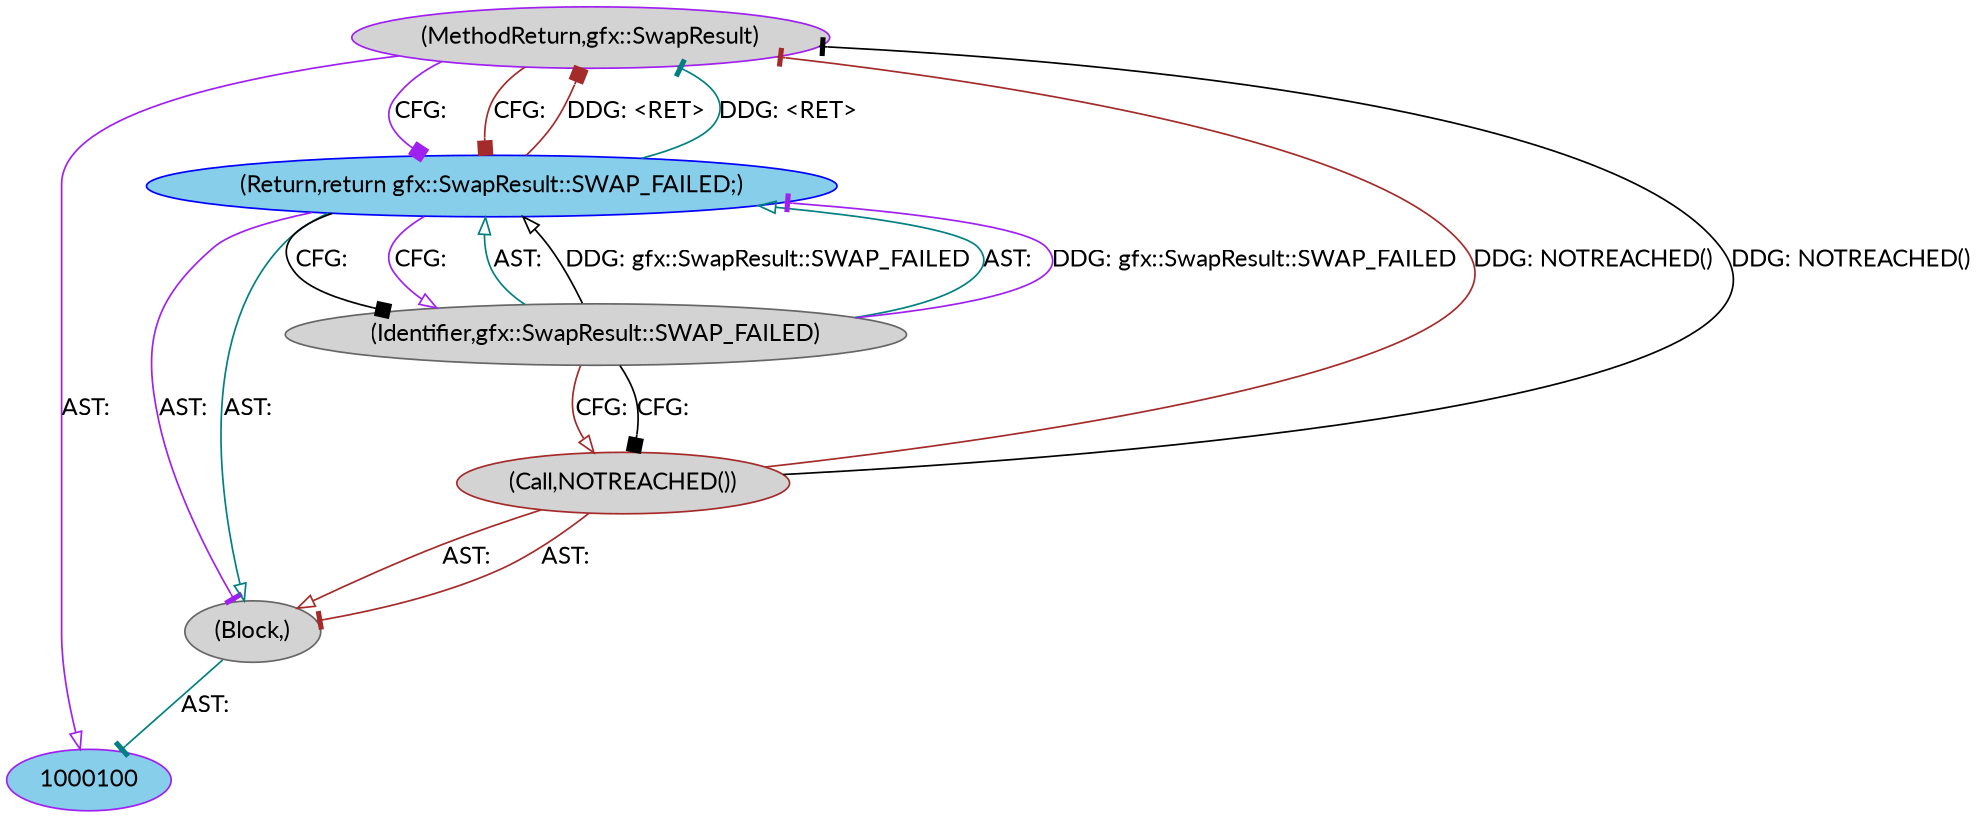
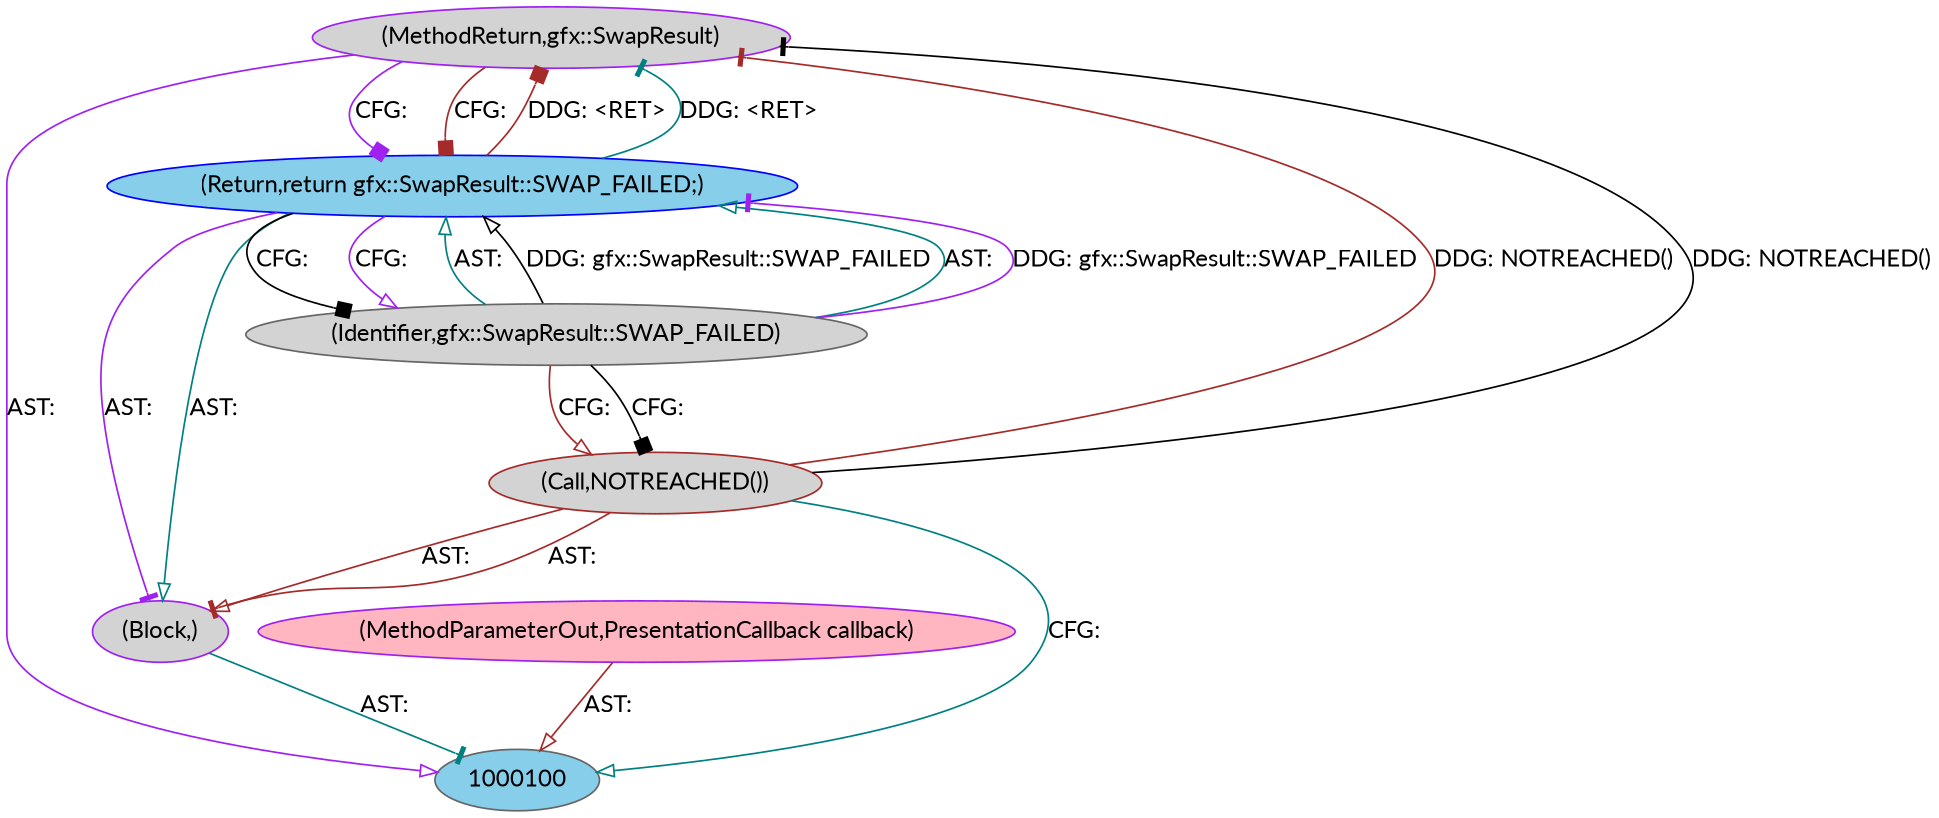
  digraph {
    fontname=Lato
    node [color=purple fillcolor=lightgrey fontname=Lato style=filled]
    edge [arrowhead=onormal color=brown fontname=Lato]
    n1 [label="(MethodReturn,gfx::SwapResult)"]
    n2 [color=blue fillcolor=skyblue label="(Return,return gfx::SwapResult::SWAP_FAILED;)"]
-   1000100 [fillcolor=skyblue]
-   n4 [color=gray40 label="(Block,)"]
+   1000100 [color=gray40 fillcolor=skyblue]
+   n4 [label="(Block,)"]
    n5 [color=gray40 label="(Identifier,gfx::SwapResult::SWAP_FAILED)"]
+   n6 [fillcolor=lightpink label="(MethodParameterOut,PresentationCallback callback)"]
    n7 [color=brown label="(Call,NOTREACHED())"]
    n1 -> n2 [arrowhead=box color=purple label="CFG: "]
    n1 -> n2 [arrowhead=box label="CFG: "]
    n1 -> 1000100 [color=purple label="AST: "]
    n2 -> n1 [arrowhead=box label="DDG: <RET>"]
    n2 -> n1 [arrowhead=tee color=teal label="DDG: <RET>"]
    n2 -> n4 [arrowhead=tee color=purple label="AST: "]
    n2 -> n4 [color=teal label="AST: "]
    n2 -> n5 [arrowhead=box color=black label="CFG: "]
    n2 -> n5 [color=purple label="CFG: "]
    n4 -> 1000100 [arrowhead=tee color=teal label="AST: "]
    n5 -> n2 [color=teal label="AST: "]
    n5 -> n2 [color=black label="DDG: gfx::SwapResult::SWAP_FAILED"]
    n5 -> n2 [color=teal label="AST: "]
    n5 -> n2 [arrowhead=tee color=purple label="DDG: gfx::SwapResult::SWAP_FAILED"]
    n5 -> n7 [label="CFG: "]
    n5 -> n7 [arrowhead=box color=black label="CFG: "]
+   n6 -> 1000100 [label="AST: "]
    n7 -> n1 [arrowhead=tee label="DDG: NOTREACHED()"]
    n7 -> n1 [arrowhead=tee color=black label="DDG: NOTREACHED()"]
+   n7 -> 1000100 [color=teal label="CFG: "]
    n7 -> n4 [label="AST: "]
    n7 -> n4 [arrowhead=tee label="AST: "]
  }
